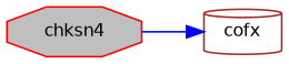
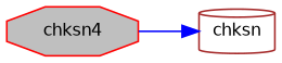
  digraph {
    rankdir=LR
    fontname="DejaVu Sans"
    node [fontname="DejaVu Sans" fontsize=10 style=filled]
    n1 [color=red fillcolor=grey75 fontcolor=black height=0.2 label=chksn4 shape=octagon width=0.4]
-   n2 [color=brown fillcolor=white height=0.2 label=cofx shape=cylinder width=0.4]
+   n2 [color=brown fillcolor=white height=0.2 label=chksn shape=cylinder width=0.4]
    n1 -> n2 [color=blue fontname="DejaVu Sans" fontsize=10 labelfontname=Helvetica labelfontsize=10 style=solid]
  }
